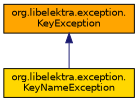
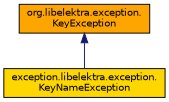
  digraph {
    node [color=black fontname=Helvetica fontsize=10 shape=record style=filled]
-   n1 [fillcolor=gold fontcolor=black height=0.2 label="org.libelektra.exception.\lKeyNameException" width=0.4]
+   n1 [fillcolor=gold fontcolor=black height=0.2 label="exception.libelektra.exception.\lKeyNameException" width=0.4]
    n2 [fillcolor=orange height=0.2 label="org.libelektra.exception.\lKeyException" width=0.4]
    n2 -> n1 [color=midnightblue dir=back fontname=Helvetica fontsize=10 labelfontname=Helvetica labelfontsize=10 style=solid]
  }
